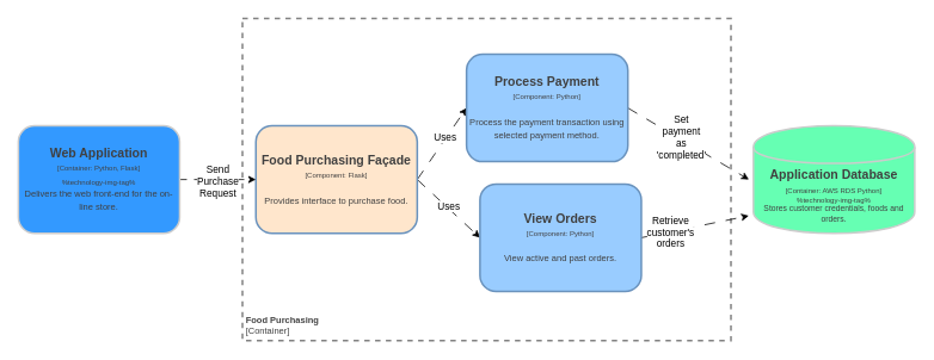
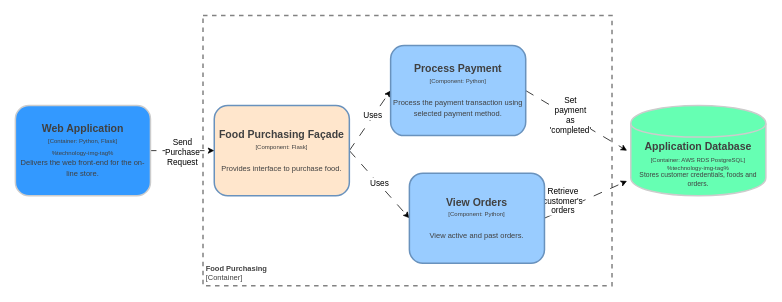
  <mxCell id="0" />
  <mxCell id="1" parent="0" />
  <mxCell id="2" value="&lt;font style=&quot;font-size: 10px&quot;&gt;&lt;b&gt;Food Purchasing&lt;/b&gt;&lt;br style=&quot;font-size: 10px&quot;&gt;[Container]&lt;/font&gt;" style="rounded=0;whiteSpace=wrap;html=1;strokeColor=#828282;fillColor=none;fontColor=#404040;align=left;labelPosition=center;verticalLabelPosition=middle;verticalAlign=bottom;dashed=1;strokeWidth=2;perimeterSpacing=0;spacing=4;spacingTop=0;fontSize=10;container=0;rotatable=0;metaEdit=1;allowArrows=0;" parent="1" vertex="1"><mxGeometry x="270" y="20" width="545" height="360" as="geometry"><mxRectangle x="560" y="40" width="110" height="30" as="alternateBounds" /></mxGeometry></mxCell>
  <mxCell id="3" style="rounded=0;orthogonalLoop=1;jettySize=auto;html=1;exitX=1;exitY=0.5;exitDx=0;exitDy=0;entryX=0;entryY=0.5;entryDx=0;entryDy=0;dashed=1;dashPattern=12 12;" parent="1" source="7" target="10" edge="1"><mxGeometry relative="1" as="geometry" /></mxCell>
  <mxCell id="4" value="Uses" style="edgeLabel;html=1;align=center;verticalAlign=middle;resizable=0;points=[];" parent="3" vertex="1" connectable="0"><mxGeometry x="0.149" y="2" relative="1" as="geometry"><mxPoint as="offset" /></mxGeometry></mxCell>
  <mxCell id="5" style="rounded=0;orthogonalLoop=1;jettySize=auto;html=1;exitX=1;exitY=0.5;exitDx=0;exitDy=0;entryX=0;entryY=0.5;entryDx=0;entryDy=0;dashed=1;dashPattern=12 12;" parent="1" source="7" target="13" edge="1"><mxGeometry relative="1" as="geometry" /></mxCell>
  <mxCell id="6" value="Uses" style="edgeLabel;html=1;align=center;verticalAlign=middle;resizable=0;points=[];" parent="5" vertex="1" connectable="0"><mxGeometry x="-0.043" y="2" relative="1" as="geometry"><mxPoint x="-1" as="offset" /></mxGeometry></mxCell>
  <mxCell id="7" value="&lt;div&gt;&lt;span style=&quot;font-size: 14px&quot;&gt;&lt;b&gt;Food Purchasing Façade&lt;/b&gt;&lt;/span&gt;&lt;/div&gt;&lt;div&gt;&lt;span style=&quot;font-size: 8px&quot;&gt;[Component: Flask]&lt;/span&gt;&lt;/div&gt;&lt;div&gt;&lt;span style=&quot;font-size: 8px&quot;&gt;&lt;br&gt;&lt;/span&gt;&lt;/div&gt;&lt;div&gt;&lt;font size=&quot;1&quot;&gt;Provides interface to purchase food.&lt;/font&gt;&lt;/div&gt;" style="rounded=1;whiteSpace=wrap;html=1;fillColor=#ffe6cc;fontColor=#404040;strokeColor=#6992BD;resizable=0;rotatable=0;strokeWidth=2;metaEdit=1;allowArrows=0;" parent="1" vertex="1"><mxGeometry x="285" y="140" width="180" height="120" as="geometry" /></mxCell>
  <mxCell id="8" style="rounded=0;orthogonalLoop=1;jettySize=auto;html=1;exitX=1;exitY=0.5;exitDx=0;exitDy=0;entryX=0;entryY=0.5;entryDx=0;entryDy=0;dashed=1;dashPattern=12 12;" parent="1" source="10" edge="1"><mxGeometry relative="1" as="geometry"><mxPoint x="835" y="200" as="targetPoint" /></mxGeometry></mxCell>
  <mxCell id="9" value="Set payment as 'completed'" style="edgeLabel;html=1;align=center;verticalAlign=middle;resizable=1;points=[];whiteSpace=wrap;" parent="8" vertex="1" connectable="0"><mxGeometry x="-0.212" y="-1" relative="1" as="geometry"><mxPoint x="7" as="offset" /></mxGeometry></mxCell>
  <mxCell id="10" value="&lt;div&gt;&lt;span style=&quot;font-size: 14px&quot;&gt;&lt;b&gt;Process Payment&lt;/b&gt;&lt;/span&gt;&lt;/div&gt;&lt;div&gt;&lt;span style=&quot;font-size: 8px&quot;&gt;[Component: Python]&lt;/span&gt;&lt;/div&gt;&lt;div&gt;&lt;span style=&quot;font-size: 8px&quot;&gt;&lt;br&gt;&lt;/span&gt;&lt;/div&gt;&lt;div&gt;&lt;font size=&quot;1&quot;&gt;Process the payment transaction using selected payment method.&lt;/font&gt;&lt;/div&gt;" style="rounded=1;whiteSpace=wrap;html=1;fillColor=#99CCFF;fontColor=#404040;strokeColor=#6992BD;resizable=0;rotatable=0;strokeWidth=2;metaEdit=1;allowArrows=0;" parent="1" vertex="1"><mxGeometry x="520" y="60" width="180" height="120" as="geometry" /></mxCell>
  <mxCell id="11" style="rounded=0;orthogonalLoop=1;jettySize=auto;html=1;exitX=1;exitY=0.5;exitDx=0;exitDy=0;dashed=1;dashPattern=12 12;" parent="1" source="13" edge="1"><mxGeometry relative="1" as="geometry"><mxPoint x="835" y="240.5" as="targetPoint" /></mxGeometry></mxCell>
  <mxCell id="12" value="Retrieve customer's orders" style="edgeLabel;html=1;align=center;verticalAlign=middle;resizable=1;points=[];whiteSpace=wrap;" parent="11" vertex="1" connectable="0"><mxGeometry x="0.415" y="1" relative="1" as="geometry"><mxPoint x="-53" y="12" as="offset" /></mxGeometry></mxCell>
- <mxCell id="13" value="&lt;div&gt;&lt;span style=&quot;font-size: 14px&quot;&gt;&lt;b&gt;View Orders&lt;/b&gt;&lt;/span&gt;&lt;/div&gt;&lt;div&gt;&lt;span style=&quot;font-size: 8px&quot;&gt;[Component: Python]&lt;/span&gt;&lt;/div&gt;&lt;div&gt;&lt;span style=&quot;font-size: 8px&quot;&gt;&lt;br&gt;&lt;/span&gt;&lt;/div&gt;&lt;div&gt;&lt;font size=&quot;1&quot;&gt;View active and past orders.&lt;/font&gt;&lt;/div&gt;" style="rounded=1;whiteSpace=wrap;html=1;fillColor=#99CCFF;fontColor=#404040;strokeColor=#6992BD;resizable=0;rotatable=0;strokeWidth=2;metaEdit=1;allowArrows=0;" parent="1" vertex="1"><mxGeometry x="535" y="205" width="180" height="120" as="geometry" /></mxCell>
+ <mxCell id="13" value="&lt;div&gt;&lt;span style=&quot;font-size: 14px&quot;&gt;&lt;b&gt;View Orders&lt;/b&gt;&lt;/span&gt;&lt;/div&gt;&lt;div&gt;&lt;span style=&quot;font-size: 8px&quot;&gt;[Component: Python]&lt;/span&gt;&lt;/div&gt;&lt;div&gt;&lt;span style=&quot;font-size: 8px&quot;&gt;&lt;br&gt;&lt;/span&gt;&lt;/div&gt;&lt;div&gt;&lt;font size=&quot;1&quot;&gt;View active and past orders.&lt;/font&gt;&lt;/div&gt;" style="rounded=1;whiteSpace=wrap;html=1;fillColor=#99CCFF;fontColor=#404040;strokeColor=#6992BD;resizable=0;rotatable=0;strokeWidth=2;metaEdit=1;allowArrows=0;" parent="1" vertex="1"><mxGeometry x="545" y="230" width="180" height="120" as="geometry" /></mxCell>
  <mxCell id="14" style="edgeStyle=orthogonalEdgeStyle;rounded=0;orthogonalLoop=1;jettySize=auto;html=1;exitX=1;exitY=0.5;exitDx=0;exitDy=0;dashed=1;dashPattern=8 8;" parent="1" source="16" target="7" edge="1"><mxGeometry relative="1" as="geometry" /></mxCell>
  <mxCell id="15" value="Send Purchase Request" style="edgeLabel;html=1;align=center;verticalAlign=middle;resizable=1;points=[];whiteSpace=wrap;" parent="14" vertex="1" connectable="0"><mxGeometry x="-0.02" y="-1" relative="1" as="geometry"><mxPoint as="offset" /></mxGeometry></mxCell>
  <mxCell id="16" value="&lt;div&gt;&lt;span style=&quot;font-size: 14px&quot;&gt;&lt;b&gt;Web Application&lt;/b&gt;&lt;/span&gt;&lt;/div&gt;&lt;div&gt;&lt;span style=&quot;font-size: 8px&quot;&gt;[Container: Python, Flask]&lt;/span&gt;&lt;/div&gt;&lt;div&gt;&lt;span style=&quot;font-size: 8px&quot;&gt;%technology-img-tag%&lt;/span&gt;&lt;/div&gt;&lt;div&gt;&lt;font size=&quot;1&quot;&gt;Delivers the web front-end for the on-line store.&lt;/font&gt;&lt;/div&gt;" style="rounded=1;whiteSpace=wrap;html=1;fillColor=#3399FF;fontColor=#404040;strokeColor=#CCCCCC;resizable=0;rotatable=0;strokeWidth=2;metaEdit=1;allowArrows=0;" parent="1" vertex="1"><mxGeometry x="20" y="140" width="180" height="120" as="geometry" /></mxCell>
- <mxCell id="17" value="&lt;div&gt;&lt;b style=&quot;font-size: 14px&quot;&gt;Application Database&lt;/b&gt;&lt;br&gt;&lt;/div&gt;&lt;div style=&quot;font-size: 12px&quot;&gt;&lt;font style=&quot;font-size: 8px&quot;&gt;[Container: AWS RDS Python]&lt;/font&gt;&lt;/div&gt;&lt;div style=&quot;font-size: 8px&quot;&gt;&lt;font style=&quot;line-height: 9.6px&quot;&gt;%technology-img-tag%&lt;br&gt;&lt;/font&gt;&lt;/div&gt;&lt;div&gt;&lt;font&gt;Stores customer credentials, foods and orders.&lt;/font&gt;&lt;/div&gt;" style="shape=cylinder;whiteSpace=wrap;html=1;boundedLbl=1;backgroundOutline=1;strokeColor=#CCCCCC;strokeWidth=2;fillColor=#66FFB3;fontSize=9;fontColor=#404040;align=center;resizable=0;rotatable=0;verticalAlign=middle;spacing=2;metaEdit=1;allowArrows=0;" parent="1" vertex="1"><mxGeometry x="840" y="140" width="180" height="120" as="geometry" /></mxCell>
+ <mxCell id="17" value="&lt;div&gt;&lt;b style=&quot;font-size: 14px&quot;&gt;Application Database&lt;/b&gt;&lt;br&gt;&lt;/div&gt;&lt;div style=&quot;font-size: 12px&quot;&gt;&lt;font style=&quot;font-size: 8px&quot;&gt;[Container: AWS RDS PostgreSQL]&lt;/font&gt;&lt;/div&gt;&lt;div style=&quot;font-size: 8px&quot;&gt;&lt;font style=&quot;line-height: 9.6px&quot;&gt;%technology-img-tag%&lt;br&gt;&lt;/font&gt;&lt;/div&gt;&lt;div&gt;&lt;font&gt;Stores customer credentials, foods and orders.&lt;/font&gt;&lt;/div&gt;" style="shape=cylinder;whiteSpace=wrap;html=1;boundedLbl=1;backgroundOutline=1;strokeColor=#CCCCCC;strokeWidth=2;fillColor=#66FFB3;fontSize=9;fontColor=#404040;align=center;resizable=0;rotatable=0;verticalAlign=middle;spacing=2;metaEdit=1;allowArrows=0;" parent="1" vertex="1"><mxGeometry x="840" y="140" width="180" height="120" as="geometry" /></mxCell>
